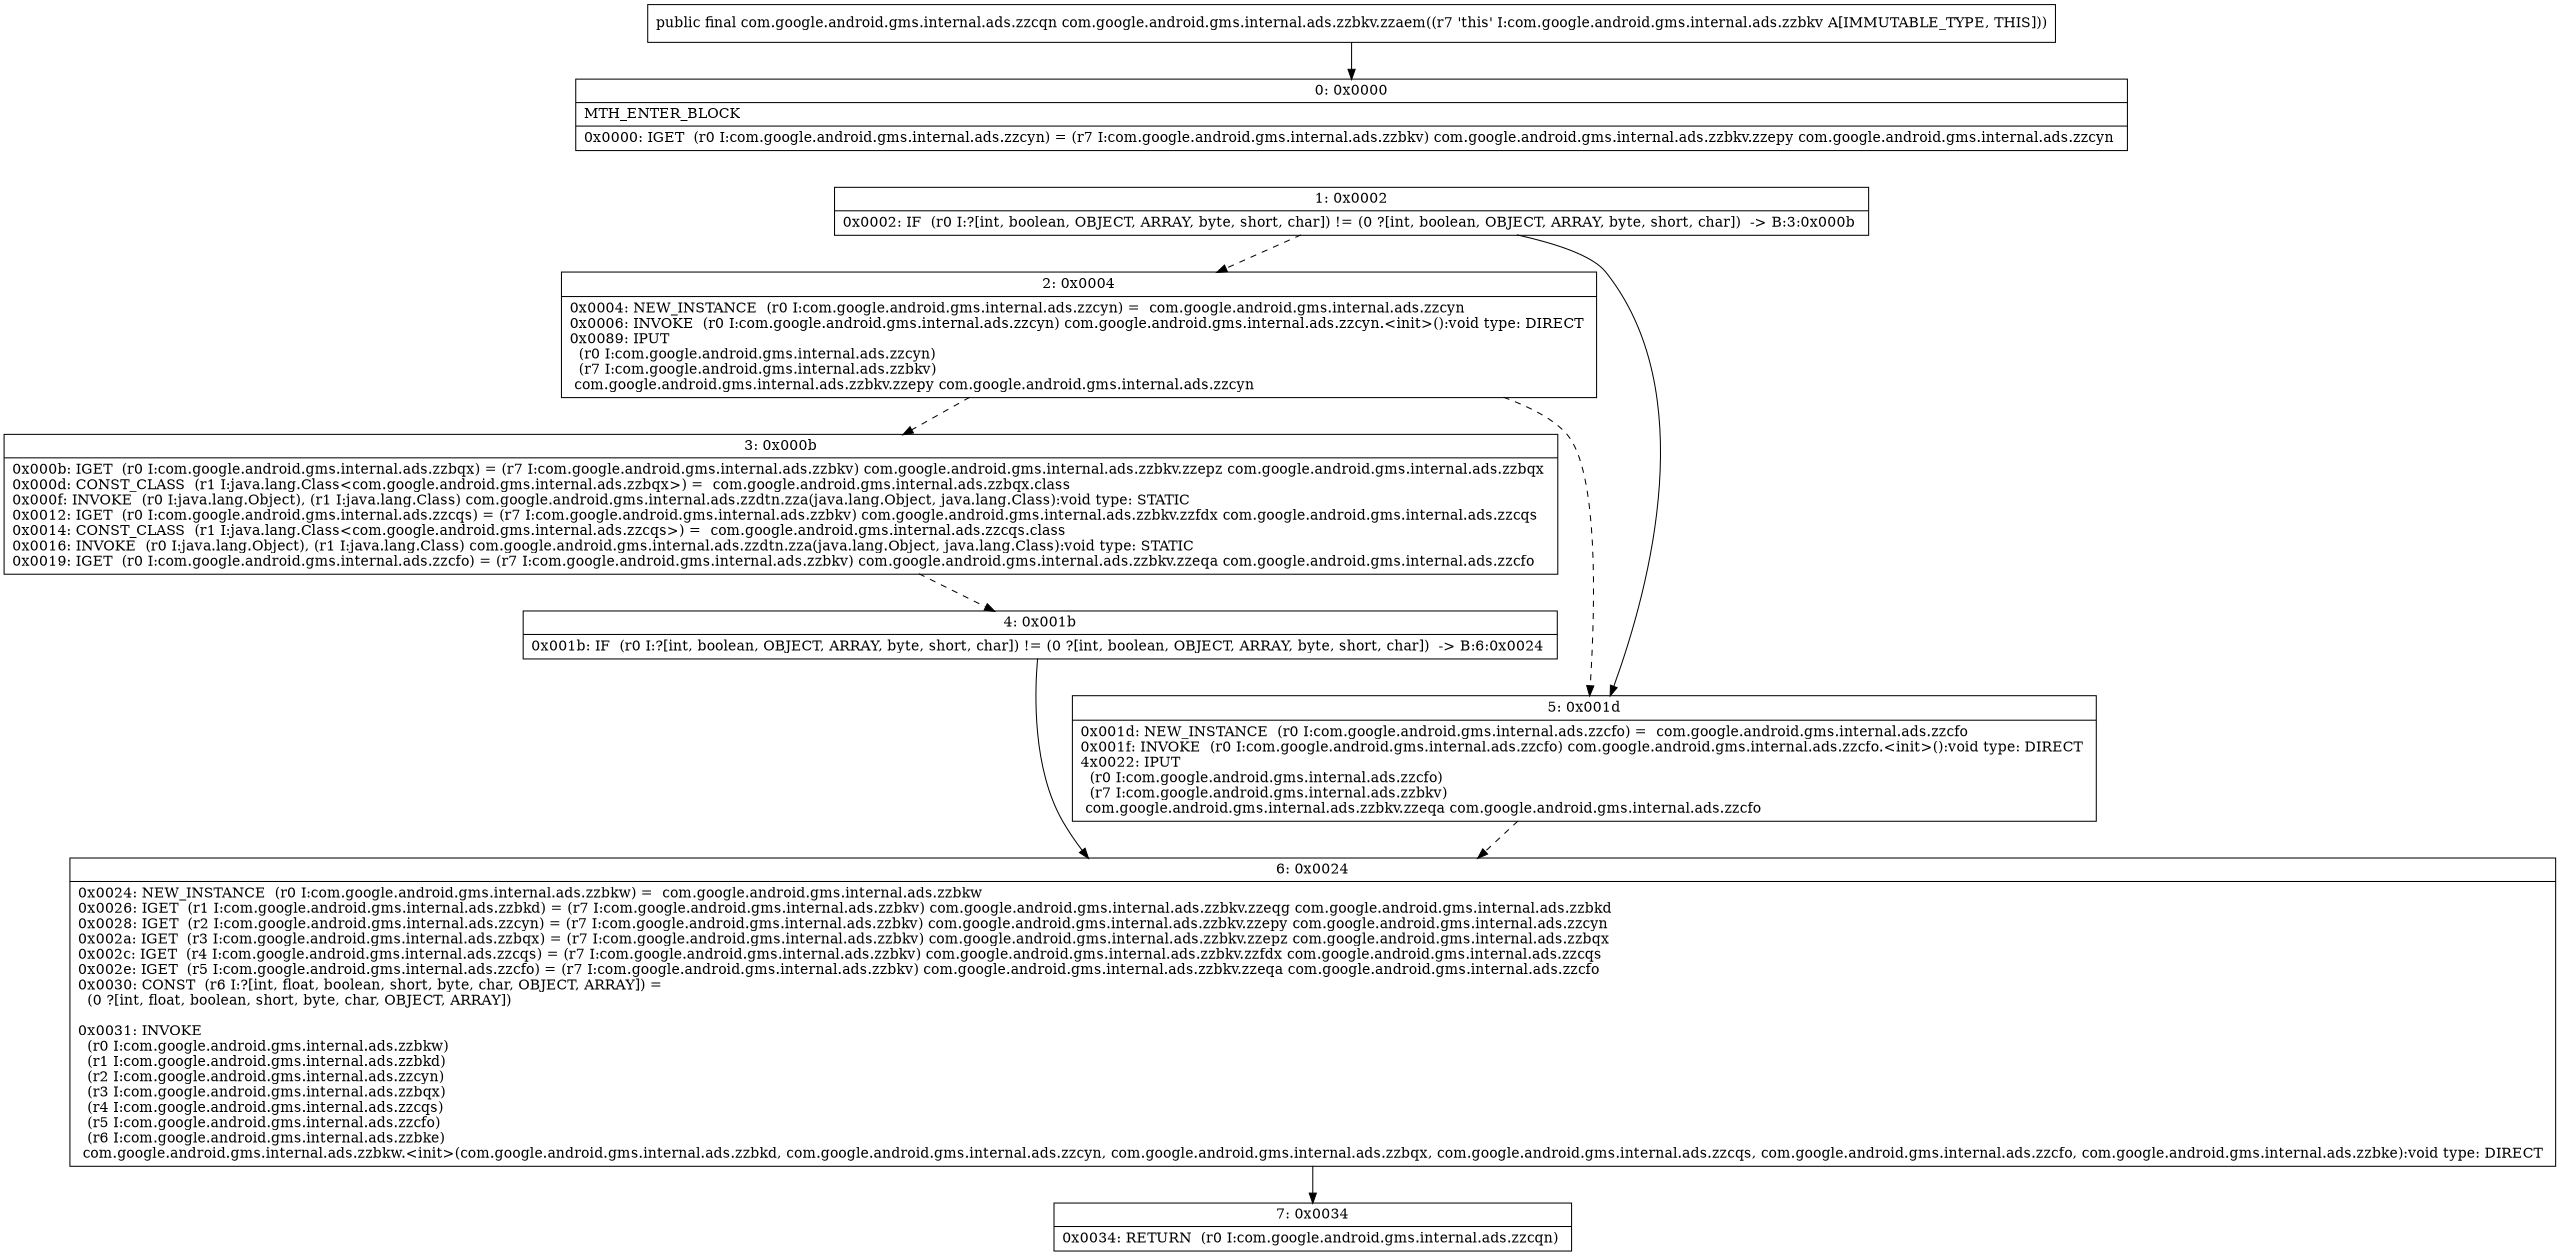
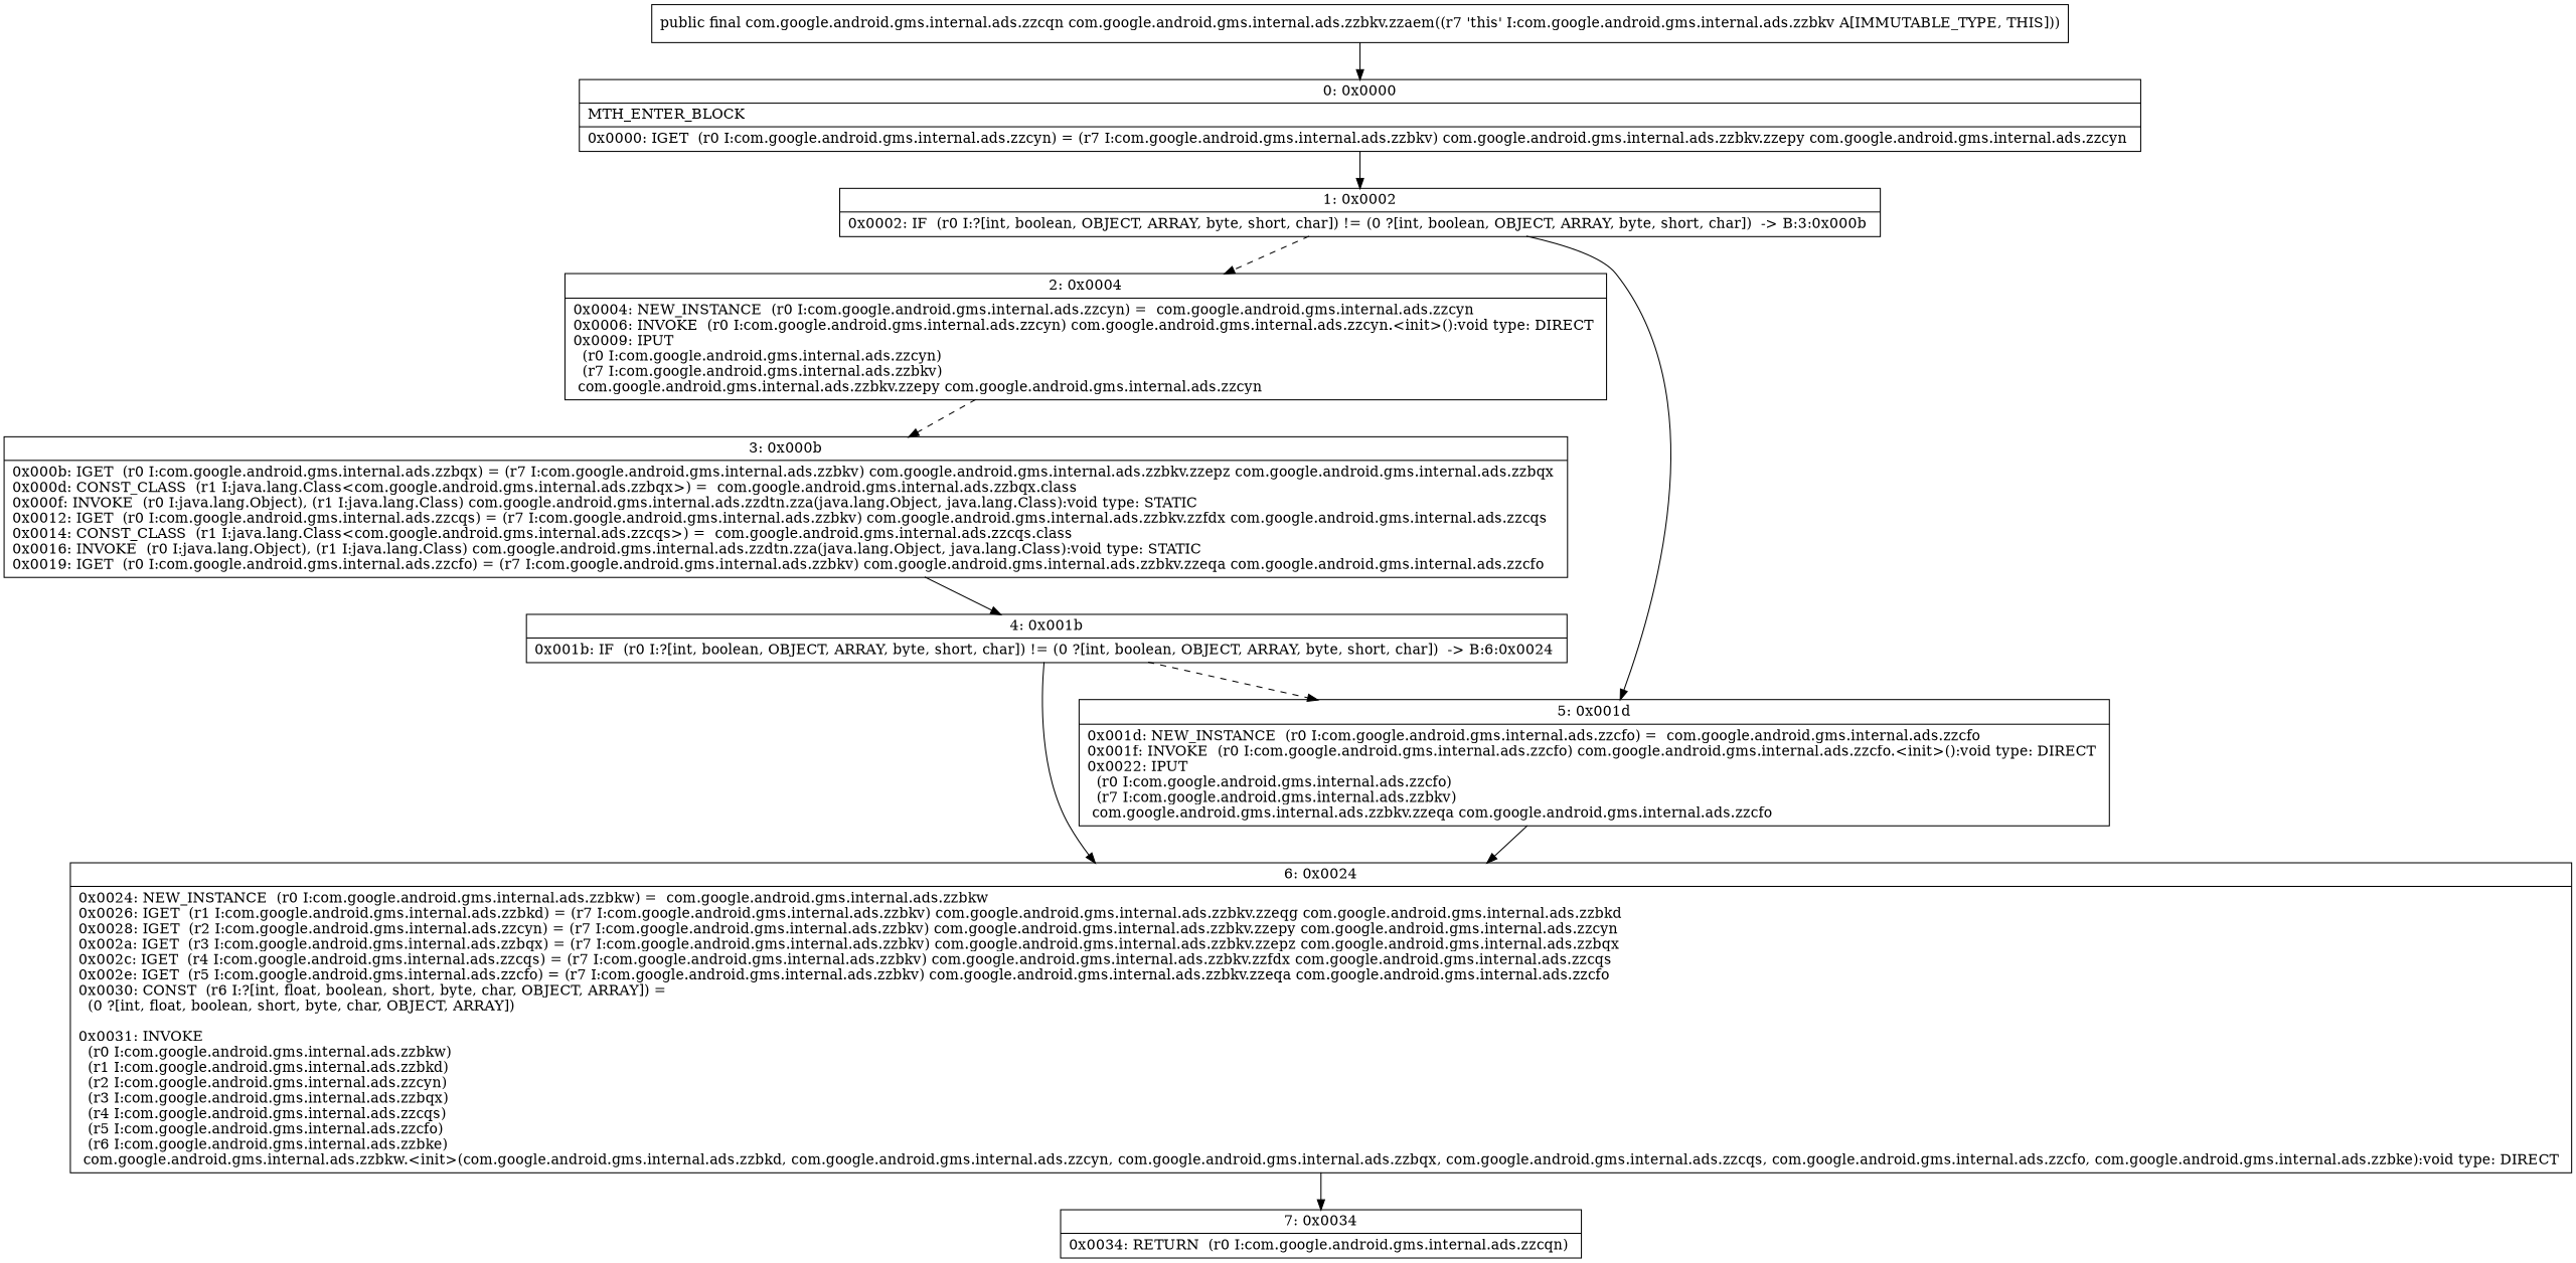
  digraph {
    node [shape=record]
    n1 [label="{0\:\ 0x0000|MTH_ENTER_BLOCK\l|0x0000: IGET  (r0 I:com.google.android.gms.internal.ads.zzcyn) = (r7 I:com.google.android.gms.internal.ads.zzbkv) com.google.android.gms.internal.ads.zzbkv.zzepy com.google.android.gms.internal.ads.zzcyn \l}"]
    n2 [label="{1\:\ 0x0002|0x0002: IF  (r0 I:?[int, boolean, OBJECT, ARRAY, byte, short, char]) != (0 ?[int, boolean, OBJECT, ARRAY, byte, short, char])  \-\> B:3:0x000b \l}"]
-   n3 [label="{2\:\ 0x0004|0x0004: NEW_INSTANCE  (r0 I:com.google.android.gms.internal.ads.zzcyn) =  com.google.android.gms.internal.ads.zzcyn \l0x0006: INVOKE  (r0 I:com.google.android.gms.internal.ads.zzcyn) com.google.android.gms.internal.ads.zzcyn.\<init\>():void type: DIRECT \l0x0089: IPUT  \l  (r0 I:com.google.android.gms.internal.ads.zzcyn)\l  (r7 I:com.google.android.gms.internal.ads.zzbkv)\l com.google.android.gms.internal.ads.zzbkv.zzepy com.google.android.gms.internal.ads.zzcyn \l}"]
-   n4 [label="{5\:\ 0x001d|0x001d: NEW_INSTANCE  (r0 I:com.google.android.gms.internal.ads.zzcfo) =  com.google.android.gms.internal.ads.zzcfo \l0x001f: INVOKE  (r0 I:com.google.android.gms.internal.ads.zzcfo) com.google.android.gms.internal.ads.zzcfo.\<init\>():void type: DIRECT \l4x0022: IPUT  \l  (r0 I:com.google.android.gms.internal.ads.zzcfo)\l  (r7 I:com.google.android.gms.internal.ads.zzbkv)\l com.google.android.gms.internal.ads.zzbkv.zzeqa com.google.android.gms.internal.ads.zzcfo \l}"]
+   n3 [label="{2\:\ 0x0004|0x0004: NEW_INSTANCE  (r0 I:com.google.android.gms.internal.ads.zzcyn) =  com.google.android.gms.internal.ads.zzcyn \l0x0006: INVOKE  (r0 I:com.google.android.gms.internal.ads.zzcyn) com.google.android.gms.internal.ads.zzcyn.\<init\>():void type: DIRECT \l0x0009: IPUT  \l  (r0 I:com.google.android.gms.internal.ads.zzcyn)\l  (r7 I:com.google.android.gms.internal.ads.zzbkv)\l com.google.android.gms.internal.ads.zzbkv.zzepy com.google.android.gms.internal.ads.zzcyn \l}"]
+   n4 [label="{5\:\ 0x001d|0x001d: NEW_INSTANCE  (r0 I:com.google.android.gms.internal.ads.zzcfo) =  com.google.android.gms.internal.ads.zzcfo \l0x001f: INVOKE  (r0 I:com.google.android.gms.internal.ads.zzcfo) com.google.android.gms.internal.ads.zzcfo.\<init\>():void type: DIRECT \l0x0022: IPUT  \l  (r0 I:com.google.android.gms.internal.ads.zzcfo)\l  (r7 I:com.google.android.gms.internal.ads.zzbkv)\l com.google.android.gms.internal.ads.zzbkv.zzeqa com.google.android.gms.internal.ads.zzcfo \l}"]
    n5 [label="{3\:\ 0x000b|0x000b: IGET  (r0 I:com.google.android.gms.internal.ads.zzbqx) = (r7 I:com.google.android.gms.internal.ads.zzbkv) com.google.android.gms.internal.ads.zzbkv.zzepz com.google.android.gms.internal.ads.zzbqx \l0x000d: CONST_CLASS  (r1 I:java.lang.Class\<com.google.android.gms.internal.ads.zzbqx\>) =  com.google.android.gms.internal.ads.zzbqx.class \l0x000f: INVOKE  (r0 I:java.lang.Object), (r1 I:java.lang.Class) com.google.android.gms.internal.ads.zzdtn.zza(java.lang.Object, java.lang.Class):void type: STATIC \l0x0012: IGET  (r0 I:com.google.android.gms.internal.ads.zzcqs) = (r7 I:com.google.android.gms.internal.ads.zzbkv) com.google.android.gms.internal.ads.zzbkv.zzfdx com.google.android.gms.internal.ads.zzcqs \l0x0014: CONST_CLASS  (r1 I:java.lang.Class\<com.google.android.gms.internal.ads.zzcqs\>) =  com.google.android.gms.internal.ads.zzcqs.class \l0x0016: INVOKE  (r0 I:java.lang.Object), (r1 I:java.lang.Class) com.google.android.gms.internal.ads.zzdtn.zza(java.lang.Object, java.lang.Class):void type: STATIC \l0x0019: IGET  (r0 I:com.google.android.gms.internal.ads.zzcfo) = (r7 I:com.google.android.gms.internal.ads.zzbkv) com.google.android.gms.internal.ads.zzbkv.zzeqa com.google.android.gms.internal.ads.zzcfo \l}"]
    n6 [label="{4\:\ 0x001b|0x001b: IF  (r0 I:?[int, boolean, OBJECT, ARRAY, byte, short, char]) != (0 ?[int, boolean, OBJECT, ARRAY, byte, short, char])  \-\> B:6:0x0024 \l}"]
    n7 [label="{6\:\ 0x0024|0x0024: NEW_INSTANCE  (r0 I:com.google.android.gms.internal.ads.zzbkw) =  com.google.android.gms.internal.ads.zzbkw \l0x0026: IGET  (r1 I:com.google.android.gms.internal.ads.zzbkd) = (r7 I:com.google.android.gms.internal.ads.zzbkv) com.google.android.gms.internal.ads.zzbkv.zzeqg com.google.android.gms.internal.ads.zzbkd \l0x0028: IGET  (r2 I:com.google.android.gms.internal.ads.zzcyn) = (r7 I:com.google.android.gms.internal.ads.zzbkv) com.google.android.gms.internal.ads.zzbkv.zzepy com.google.android.gms.internal.ads.zzcyn \l0x002a: IGET  (r3 I:com.google.android.gms.internal.ads.zzbqx) = (r7 I:com.google.android.gms.internal.ads.zzbkv) com.google.android.gms.internal.ads.zzbkv.zzepz com.google.android.gms.internal.ads.zzbqx \l0x002c: IGET  (r4 I:com.google.android.gms.internal.ads.zzcqs) = (r7 I:com.google.android.gms.internal.ads.zzbkv) com.google.android.gms.internal.ads.zzbkv.zzfdx com.google.android.gms.internal.ads.zzcqs \l0x002e: IGET  (r5 I:com.google.android.gms.internal.ads.zzcfo) = (r7 I:com.google.android.gms.internal.ads.zzbkv) com.google.android.gms.internal.ads.zzbkv.zzeqa com.google.android.gms.internal.ads.zzcfo \l0x0030: CONST  (r6 I:?[int, float, boolean, short, byte, char, OBJECT, ARRAY]) = \l  (0 ?[int, float, boolean, short, byte, char, OBJECT, ARRAY])\l \l0x0031: INVOKE  \l  (r0 I:com.google.android.gms.internal.ads.zzbkw)\l  (r1 I:com.google.android.gms.internal.ads.zzbkd)\l  (r2 I:com.google.android.gms.internal.ads.zzcyn)\l  (r3 I:com.google.android.gms.internal.ads.zzbqx)\l  (r4 I:com.google.android.gms.internal.ads.zzcqs)\l  (r5 I:com.google.android.gms.internal.ads.zzcfo)\l  (r6 I:com.google.android.gms.internal.ads.zzbke)\l com.google.android.gms.internal.ads.zzbkw.\<init\>(com.google.android.gms.internal.ads.zzbkd, com.google.android.gms.internal.ads.zzcyn, com.google.android.gms.internal.ads.zzbqx, com.google.android.gms.internal.ads.zzcqs, com.google.android.gms.internal.ads.zzcfo, com.google.android.gms.internal.ads.zzbke):void type: DIRECT \l}"]
    n8 [label="{7\:\ 0x0034|0x0034: RETURN  (r0 I:com.google.android.gms.internal.ads.zzcqn) \l}"]
    n9 [label="{public final com.google.android.gms.internal.ads.zzcqn com.google.android.gms.internal.ads.zzbkv.zzaem((r7 'this' I:com.google.android.gms.internal.ads.zzbkv A[IMMUTABLE_TYPE, THIS])) }"]
+   n1 -> n2
    n2 -> n3 [style=dashed]
    n2 -> n4
    n3 -> n5 [style=dashed]
-   n4 -> n7 [style=dashed]
-   n5 -> n6 [style=dashed]
-   n3 -> n4 [style=dashed]
+   n4 -> n7
+   n5 -> n6
+   n6 -> n4 [style=dashed]
    n6 -> n7
    n7 -> n8
    n9 -> n1
  }
